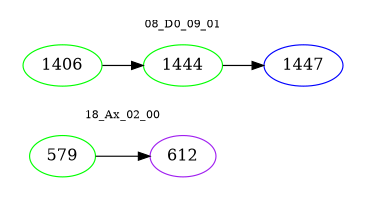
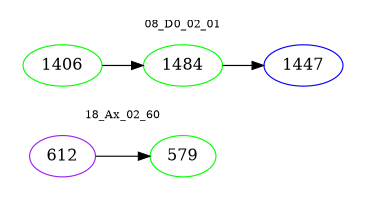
  digraph {
    rankdir=LR
    node [color=green]
    edge [color=black]
    n1 [label=579]
    n2 [color=purple label=612]
    n3 [label=1406]
-   n4 [label=1444]
+   n4 [label=1484]
    n5 [color=blue label=1447]
    subgraph cluster_1 {
      color=white
      fontsize=10
-     label="18_Ax_02_00"
+     label="18_Ax_02_60"
      n1
      n2
    }
    subgraph cluster_2 {
      color=white
      fontsize=10
-     label="08_D0_09_01"
+     label="08_D0_02_01"
      n3
      n4
      n5
    }
-   n1 -> n2
+   n2 -> n1
    n3 -> n4
    n4 -> n5
  }
